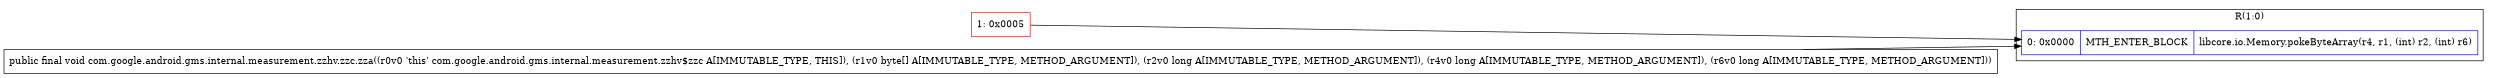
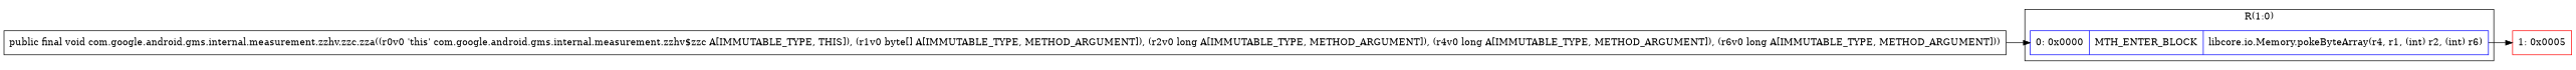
  digraph {
    rankdir=LR
    node [shape=record]
    n1 [color=blue label="{0\:\ 0x0000|MTH_ENTER_BLOCK\l|libcore.io.Memory.pokeByteArray(r4, r1, (int) r2, (int) r6)\l}"]
    n2 [color=red label="{1\:\ 0x0005}"]
    n3 [label="{public final void com.google.android.gms.internal.measurement.zzhv.zzc.zza((r0v0 'this' com.google.android.gms.internal.measurement.zzhv$zzc A[IMMUTABLE_TYPE, THIS]), (r1v0 byte[] A[IMMUTABLE_TYPE, METHOD_ARGUMENT]), (r2v0 long A[IMMUTABLE_TYPE, METHOD_ARGUMENT]), (r4v0 long A[IMMUTABLE_TYPE, METHOD_ARGUMENT]), (r6v0 long A[IMMUTABLE_TYPE, METHOD_ARGUMENT])) }"]
    subgraph cluster_1 {
      label="R(1:0)"
      n1
    }
-   n2 -> n1
+   n1 -> n2
    n3 -> n1
  }
